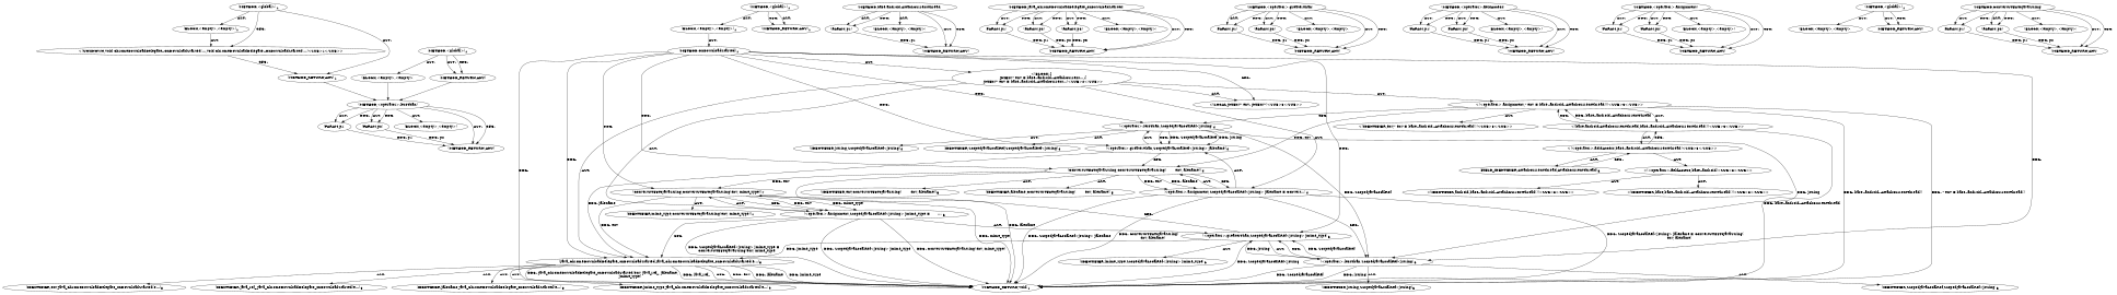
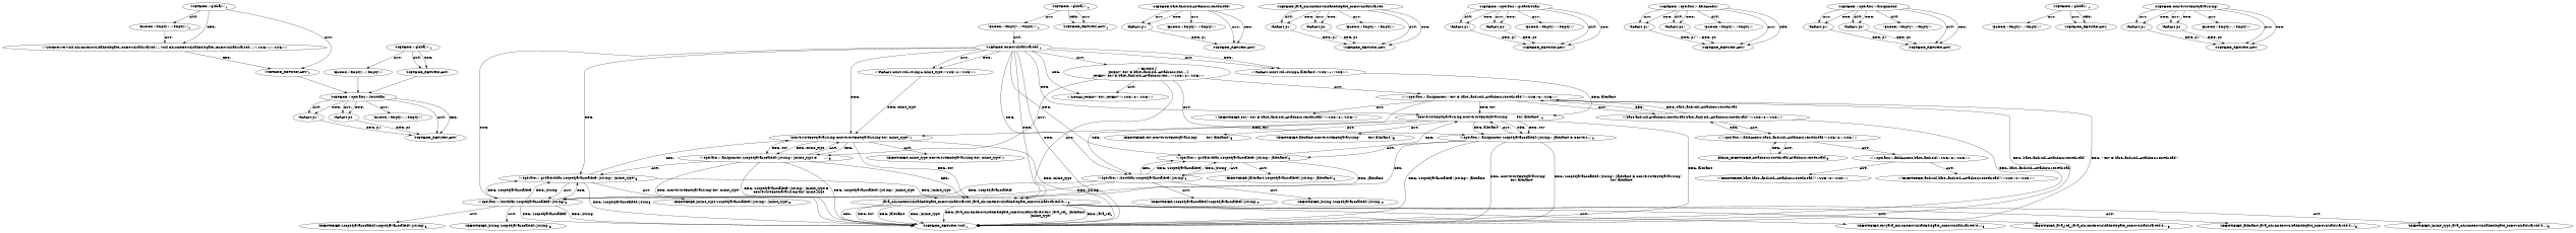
  digraph {
    n1 [label=<(METHOD,&lt;operator&gt;.lessThan)>]
    n2 [label=<(PARAM,p1)>]
    n3 [label=<(PARAM,p2)>]
    n4 [label=<(BLOCK,&lt;empty&gt;,&lt;empty&gt;)>]
    n5 [label=<(METHOD_RETURN,ANY)>]
    n6 [label=<(METHOD,&lt;global&gt;)<SUB>1</SUB>>]
    n7 [label=<(BLOCK,&lt;empty&gt;,&lt;empty&gt;)<SUB>1</SUB>>]
    n8 [label=<(METHOD_RETURN,ANY)<SUB>1</SUB>>]
    n9 [label=<(METHOD,OnDownloadStarted)<SUB>1</SUB>>]
+   n10 [label="<(PARAM,const std::string&amp; filename)<SUB>1</SUB>>"]
+   n11 [label="<(PARAM,const std::string&amp; mime_type)<SUB>2</SUB>>"]
    n12 [label="<(BLOCK,{\n   JNIEnv* env = base::android::AttachCurrent...,{\n   JNIEnv* env = base::android::AttachCurrent...)<SUB>2</SUB>>"]
    n13 [label=<(&lt;operator&gt;.greaterThan,ScopedJavaLocalRef&lt;jstring&gt; jfilename)<SUB>4</SUB>>]
    n14 [label=<(&lt;operator&gt;.lessThan,ScopedJavaLocalRef&lt;jstring)<SUB>4</SUB>>]
    n15 [label=<(ConvertUTF8ToJavaString,ConvertUTF8ToJavaString(        env, filename))<SUB>4</SUB>>]
    n16 [label=<(&lt;operator&gt;.greaterThan,ScopedJavaLocalRef&lt;jstring&gt; jmime_type)<SUB>6</SUB>>]
    n17 [label=<(&lt;operator&gt;.lessThan,ScopedJavaLocalRef&lt;jstring)<SUB>6</SUB>>]
    n18 [label=<(ConvertUTF8ToJavaString,ConvertUTF8ToJavaString(env, mime_type))<SUB>7</SUB>>]
    n19 [label=<(Java_ChromeDownloadDelegate_onDownloadStarted,Java_ChromeDownloadDelegate_onDownloadStarted(e...)<SUB>8</SUB>>]
    n20 [label=<(METHOD_RETURN,void)<SUB>1</SUB>>]
    n21 [label="<(LOCAL,JNIEnv* env: JNIEnv*)<SUB>3</SUB>>"]
    n22 [label="<(&lt;operator&gt;.assignment,* env = base::android::AttachCurrentThread())<SUB>3</SUB>>"]
    n23 [label=<(&lt;operator&gt;.assignment,ScopedJavaLocalRef&lt;jstring&gt; jfilename = Convert...)<SUB>4</SUB>>]
    n24 [label=<(&lt;operator&gt;.assignment,ScopedJavaLocalRef&lt;jstring&gt; jmime_type =       ...)<SUB>6</SUB>>]
    n25 [label="<(&lt;operator&gt;.fieldAccess,base::android)<SUB>3</SUB>>"]
    n26 [label="<(IDENTIFIER,base,base::android::AttachCurrentThread())<SUB>3</SUB>>"]
    n27 [label="<(IDENTIFIER,android,base::android::AttachCurrentThread())<SUB>3</SUB>>"]
+   n28 [label=<(IDENTIFIER,jfilename,ScopedJavaLocalRef&lt;jstring&gt; jfilename)<SUB>4</SUB>>]
    n29 [label=<(IDENTIFIER,ScopedJavaLocalRef,ScopedJavaLocalRef&lt;jstring)<SUB>4</SUB>>]
    n30 [label=<(IDENTIFIER,jstring,ScopedJavaLocalRef&lt;jstring)<SUB>4</SUB>>]
    n31 [label=<(IDENTIFIER,env,ConvertUTF8ToJavaString(        env, filename))<SUB>5</SUB>>]
    n32 [label=<(IDENTIFIER,filename,ConvertUTF8ToJavaString(        env, filename))<SUB>5</SUB>>]
    n33 [label=<(IDENTIFIER,jmime_type,ScopedJavaLocalRef&lt;jstring&gt; jmime_type)<SUB>6</SUB>>]
    n34 [label=<(IDENTIFIER,ScopedJavaLocalRef,ScopedJavaLocalRef&lt;jstring)<SUB>6</SUB>>]
    n35 [label=<(IDENTIFIER,jstring,ScopedJavaLocalRef&lt;jstring)<SUB>6</SUB>>]
    n36 [label=<(IDENTIFIER,mime_type,ConvertUTF8ToJavaString(env, mime_type))<SUB>7</SUB>>]
    n37 [label=<(IDENTIFIER,env,Java_ChromeDownloadDelegate_onDownloadStarted(e...)<SUB>8</SUB>>]
    n38 [label=<(IDENTIFIER,java_ref_,Java_ChromeDownloadDelegate_onDownloadStarted(e...)<SUB>8</SUB>>]
    n39 [label=<(IDENTIFIER,jfilename,Java_ChromeDownloadDelegate_onDownloadStarted(e...)<SUB>8</SUB>>]
    n40 [label=<(IDENTIFIER,jmime_type,Java_ChromeDownloadDelegate_onDownloadStarted(e...)<SUB>9</SUB>>]
    n41 [label="<(IDENTIFIER,env,* env = base::android::AttachCurrentThread())<SUB>3</SUB>>"]
    n42 [label="<(base.android.AttachCurrentThread,base::android::AttachCurrentThread())<SUB>3</SUB>>"]
    n43 [label="<(&lt;operator&gt;.fieldAccess,base::android::AttachCurrentThread)<SUB>3</SUB>>"]
    n44 [label=<(FIELD_IDENTIFIER,AttachCurrentThread,AttachCurrentThread)<SUB>3</SUB>>]
    n45 [label=<(METHOD,base.android.AttachCurrentThread)>]
    n46 [label=<(PARAM,p1)>]
    n47 [label=<(BLOCK,&lt;empty&gt;,&lt;empty&gt;)>]
    n48 [label=<(METHOD_RETURN,ANY)>]
    n49 [label=<(METHOD,Java_ChromeDownloadDelegate_onDownloadStarted)>]
    n50 [label=<(PARAM,p1)>]
    n51 [label=<(PARAM,p2)>]
-   n52 [label=<(PARAM,p3)>]
    n53 [label=<(BLOCK,&lt;empty&gt;,&lt;empty&gt;)>]
    n54 [label=<(METHOD_RETURN,ANY)>]
    n55 [label=<(METHOD,&lt;operator&gt;.greaterThan)>]
    n56 [label=<(PARAM,p1)>]
    n57 [label=<(PARAM,p2)>]
    n58 [label=<(BLOCK,&lt;empty&gt;,&lt;empty&gt;)>]
    n59 [label=<(METHOD_RETURN,ANY)>]
    n60 [label=<(METHOD,&lt;operator&gt;.fieldAccess)>]
    n61 [label=<(PARAM,p1)>]
    n62 [label=<(PARAM,p2)>]
    n63 [label=<(BLOCK,&lt;empty&gt;,&lt;empty&gt;)>]
    n64 [label=<(METHOD_RETURN,ANY)>]
    n65 [label=<(METHOD,&lt;operator&gt;.assignment)>]
    n66 [label=<(PARAM,p1)>]
    n67 [label=<(PARAM,p2)>]
    n68 [label=<(BLOCK,&lt;empty&gt;,&lt;empty&gt;)>]
    n69 [label=<(METHOD_RETURN,ANY)>]
    n70 [label=<(METHOD,&lt;global&gt;)<SUB>1</SUB>>]
    n71 [label=<(BLOCK,&lt;empty&gt;,&lt;empty&gt;)>]
    n72 [label=<(METHOD_RETURN,ANY)>]
    n73 [label=<(METHOD,ConvertUTF8ToJavaString)>]
    n74 [label=<(PARAM,p1)>]
    n75 [label=<(PARAM,p2)>]
    n76 [label=<(BLOCK,&lt;empty&gt;,&lt;empty&gt;)>]
    n77 [label=<(METHOD_RETURN,ANY)>]
    n78 [label=<(METHOD,&lt;global&gt;)<SUB>1</SUB>>]
    n79 [label=<(BLOCK,&lt;empty&gt;,&lt;empty&gt;)<SUB>1</SUB>>]
    n80 [label="<(UNKNOWN,void ChromeDownloadDelegate::OnDownloadStarted(...,void ChromeDownloadDelegate::OnDownloadStarted(...)<SUB>1</SUB>>"]
    n81 [label=<(METHOD_RETURN,ANY)<SUB>1</SUB>>]
    n82 [label=<(METHOD,&lt;global&gt;)<SUB>1</SUB>>]
    n83 [label=<(BLOCK,&lt;empty&gt;,&lt;empty&gt;)>]
    n84 [label=<(METHOD_RETURN,ANY)>]
    n1 -> n2 [label="AST: "]
    n1 -> n2 [label="DDG: "]
    n1 -> n3 [label="AST: "]
    n1 -> n3 [label="DDG: "]
    n1 -> n4 [label="AST: "]
    n1 -> n5 [label="AST: "]
    n1 -> n5 [label="CFG: "]
    n2 -> n5 [label="DDG: p1"]
    n3 -> n5 [label="DDG: p2"]
    n6 -> n7 [label="AST: "]
    n6 -> n8 [label="AST: "]
    n6 -> n8 [label="CFG: "]
    n7 -> n9 [label="AST: "]
+   n9 -> n10 [label="AST: "]
+   n9 -> n10 [label="DDG: "]
+   n9 -> n11 [label="AST: "]
+   n9 -> n11 [label="DDG: "]
    n9 -> n12 [label="AST: "]
    n9 -> n13 [label="DDG: "]
    n9 -> n14 [label="DDG: "]
    n9 -> n15 [label="DDG: "]
    n9 -> n16 [label="DDG: "]
    n9 -> n17 [label="DDG: "]
    n9 -> n18 [label="DDG: "]
    n9 -> n19 [label="DDG: "]
    n9 -> n20 [label="DDG: "]
    n9 -> n21 [label="CFG: "]
+   n10 -> n15 [label="DDG: filename"]
+   n11 -> n18 [label="DDG: mime_type"]
    n12 -> n19 [label="AST: "]
    n12 -> n21 [label="AST: "]
    n12 -> n22 [label="AST: "]
    n12 -> n23 [label="AST: "]
    n12 -> n24 [label="AST: "]
    n13 -> n14 [label="AST: "]
    n13 -> n15 [label="CFG: "]
    n13 -> n19 [label="DDG: jfilename"]
+   n13 -> n28 [label="AST: "]
    n14 -> n13 [label="CFG: "]
    n14 -> n13 [label="DDG: ScopedJavaLocalRef"]
    n14 -> n13 [label="DDG: jstring"]
    n14 -> n17 [label="DDG: ScopedJavaLocalRef"]
    n14 -> n17 [label="DDG: jstring"]
    n14 -> n29 [label="AST: "]
    n14 -> n30 [label="AST: "]
    n15 -> n18 [label="DDG: env"]
    n15 -> n20 [label="DDG: filename"]
    n15 -> n23 [label="CFG: "]
    n15 -> n23 [label="DDG: env"]
    n15 -> n23 [label="DDG: filename"]
    n15 -> n31 [label="AST: "]
    n15 -> n32 [label="AST: "]
    n16 -> n17 [label="AST: "]
    n16 -> n18 [label="CFG: "]
    n16 -> n19 [label="DDG: jmime_type"]
    n16 -> n20 [label="DDG: ScopedJavaLocalRef&lt;jstring"]
    n16 -> n33 [label="AST: "]
    n17 -> n16 [label="CFG: "]
    n17 -> n16 [label="DDG: ScopedJavaLocalRef"]
    n17 -> n16 [label="DDG: jstring"]
    n17 -> n20 [label="DDG: ScopedJavaLocalRef"]
    n17 -> n20 [label="DDG: jstring"]
    n17 -> n34 [label="AST: "]
    n17 -> n35 [label="AST: "]
    n18 -> n19 [label="DDG: env"]
    n18 -> n20 [label="DDG: mime_type"]
    n18 -> n24 [label="CFG: "]
    n18 -> n24 [label="DDG: env"]
    n18 -> n24 [label="DDG: mime_type"]
    n18 -> n36 [label="AST: "]
    n19 -> n20 [label="CFG: "]
    n19 -> n20 [label="DDG: env"]
    n19 -> n20 [label="DDG: jfilename"]
    n19 -> n20 [label="DDG: jmime_type"]
    n19 -> n20 [label="DDG: Java_ChromeDownloadDelegate_onDownloadStarted(env, java_ref_, jfilename,\n                                                jmime_type)"]
    n19 -> n20 [label="DDG: java_ref_"]
    n19 -> n37 [label="AST: "]
    n19 -> n38 [label="AST: "]
    n19 -> n39 [label="AST: "]
    n19 -> n40 [label="AST: "]
    n22 -> n14 [label="CFG: "]
    n22 -> n15 [label="DDG: env"]
    n22 -> n20 [label="DDG: base::android::AttachCurrentThread()"]
    n22 -> n20 [label="DDG: * env = base::android::AttachCurrentThread()"]
    n22 -> n41 [label="AST: "]
    n22 -> n42 [label="AST: "]
    n23 -> n13 [label="AST: "]
    n23 -> n15 [label="AST: "]
    n23 -> n17 [label="CFG: "]
    n23 -> n20 [label="DDG: ScopedJavaLocalRef&lt;jstring&gt; jfilename"]
    n23 -> n20 [label="DDG: ConvertUTF8ToJavaString(\n       env, filename)"]
    n23 -> n20 [label="DDG: ScopedJavaLocalRef&lt;jstring&gt; jfilename = ConvertUTF8ToJavaString(\n       env, filename)"]
    n24 -> n16 [label="AST: "]
    n24 -> n18 [label="AST: "]
    n24 -> n19 [label="CFG: "]
    n24 -> n20 [label="DDG: ScopedJavaLocalRef&lt;jstring&gt; jmime_type"]
    n24 -> n20 [label="DDG: ConvertUTF8ToJavaString(env, mime_type)"]
    n24 -> n20 [label="DDG: ScopedJavaLocalRef&lt;jstring&gt; jmime_type =\n      ConvertUTF8ToJavaString(env, mime_type)"]
    n25 -> n26 [label="AST: "]
    n25 -> n27 [label="AST: "]
    n42 -> n20 [label="DDG: base::android::AttachCurrentThread"]
    n42 -> n22 [label="CFG: "]
    n42 -> n22 [label="DDG: base::android::AttachCurrentThread"]
    n42 -> n43 [label="AST: "]
    n43 -> n25 [label="AST: "]
    n43 -> n42 [label="CFG: "]
    n43 -> n44 [label="AST: "]
    n44 -> n43 [label="CFG: "]
    n45 -> n46 [label="AST: "]
    n45 -> n46 [label="DDG: "]
    n45 -> n47 [label="AST: "]
    n45 -> n48 [label="AST: "]
    n45 -> n48 [label="CFG: "]
    n46 -> n48 [label="DDG: p1"]
    n49 -> n50 [label="AST: "]
    n49 -> n50 [label="DDG: "]
    n49 -> n51 [label="AST: "]
    n49 -> n51 [label="DDG: "]
-   n49 -> n52 [label="AST: "]
-   n49 -> n52 [label="DDG: "]
    n49 -> n53 [label="AST: "]
    n49 -> n54 [label="AST: "]
    n49 -> n54 [label="CFG: "]
    n50 -> n54 [label="DDG: p1"]
    n51 -> n54 [label="DDG: p2"]
-   n52 -> n54 [label="DDG: p3"]
    n55 -> n56 [label="AST: "]
    n55 -> n56 [label="DDG: "]
    n55 -> n57 [label="AST: "]
    n55 -> n57 [label="DDG: "]
    n55 -> n58 [label="AST: "]
    n55 -> n59 [label="AST: "]
    n55 -> n59 [label="CFG: "]
    n56 -> n59 [label="DDG: p1"]
    n57 -> n59 [label="DDG: p2"]
    n60 -> n61 [label="AST: "]
    n60 -> n61 [label="DDG: "]
    n60 -> n62 [label="AST: "]
    n60 -> n62 [label="DDG: "]
    n60 -> n63 [label="AST: "]
    n60 -> n64 [label="AST: "]
    n60 -> n64 [label="CFG: "]
    n61 -> n64 [label="DDG: p1"]
    n62 -> n64 [label="DDG: p2"]
    n65 -> n66 [label="AST: "]
    n65 -> n66 [label="DDG: "]
    n65 -> n67 [label="AST: "]
    n65 -> n67 [label="DDG: "]
    n65 -> n68 [label="AST: "]
    n65 -> n69 [label="AST: "]
    n65 -> n69 [label="CFG: "]
    n66 -> n69 [label="DDG: p1"]
    n67 -> n69 [label="DDG: p2"]
    n70 -> n71 [label="AST: "]
    n70 -> n72 [label="AST: "]
    n70 -> n72 [label="CFG: "]
    n73 -> n74 [label="AST: "]
    n73 -> n74 [label="DDG: "]
    n73 -> n75 [label="AST: "]
    n73 -> n75 [label="DDG: "]
    n73 -> n76 [label="AST: "]
    n73 -> n77 [label="AST: "]
    n73 -> n77 [label="CFG: "]
    n74 -> n77 [label="DDG: p1"]
    n75 -> n77 [label="DDG: p2"]
    n78 -> n79 [label="AST: "]
    n78 -> n80 [label="CFG: "]
    n78 -> n81 [label="AST: "]
    n79 -> n80 [label="AST: "]
    n80 -> n81 [label="CFG: "]
    n81 -> n1
    n82 -> n83 [label="AST: "]
    n82 -> n84 [label="AST: "]
    n82 -> n84 [label="CFG: "]
    n83 -> n1
    n84 -> n1
  }
